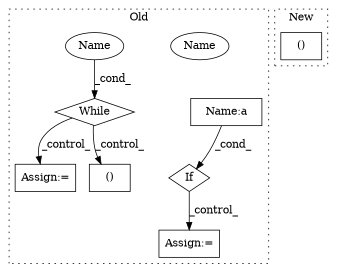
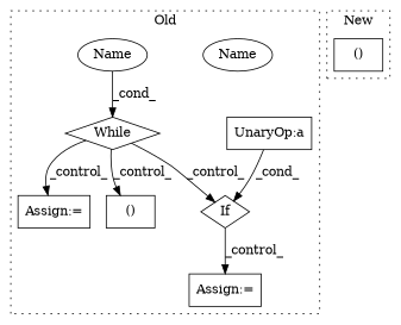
  digraph {
    node [a=68 l=3 s=10208 shape=box]
    n1 [a=52 l="6,14" label=While s="10202,10212" shape=diamond]
    n2 [label="Assign:=" s=10398]
    n3 [label="Assign:=" s=10702]
    n4 [a=54 label="()" s=10271]
    n5 [a=87 l=4 label=Name shape=ellipse]
    n6 [a=96 label=If s=10469 shape=diamond]
-   n7 [a=61 l=33 label="Name:a" s=10472]
+   n7 [a=61 l=33 label="UnaryOp:a" s=10472]
    n8 [a=87 l=4 label=Name shape=ellipse]
    n9 [a=54 l=12 label="()" s=11840]
    subgraph cluster_1 {
      label=Old
      style=dotted
      n1
      n2
      n3
      n4
      n5
      n6
      n7
      n8
    }
    subgraph cluster_2 {
      label=New
      style=dotted
      n9
    }
    n1 -> n2 [label=_control_]
    n1 -> n4 [label=_control_]
+   n1 -> n6 [label=_control_]
    n6 -> n3 [label=_control_]
    n7 -> n6 [label=_cond_]
    n8 -> n1 [label=_cond_]
  }
